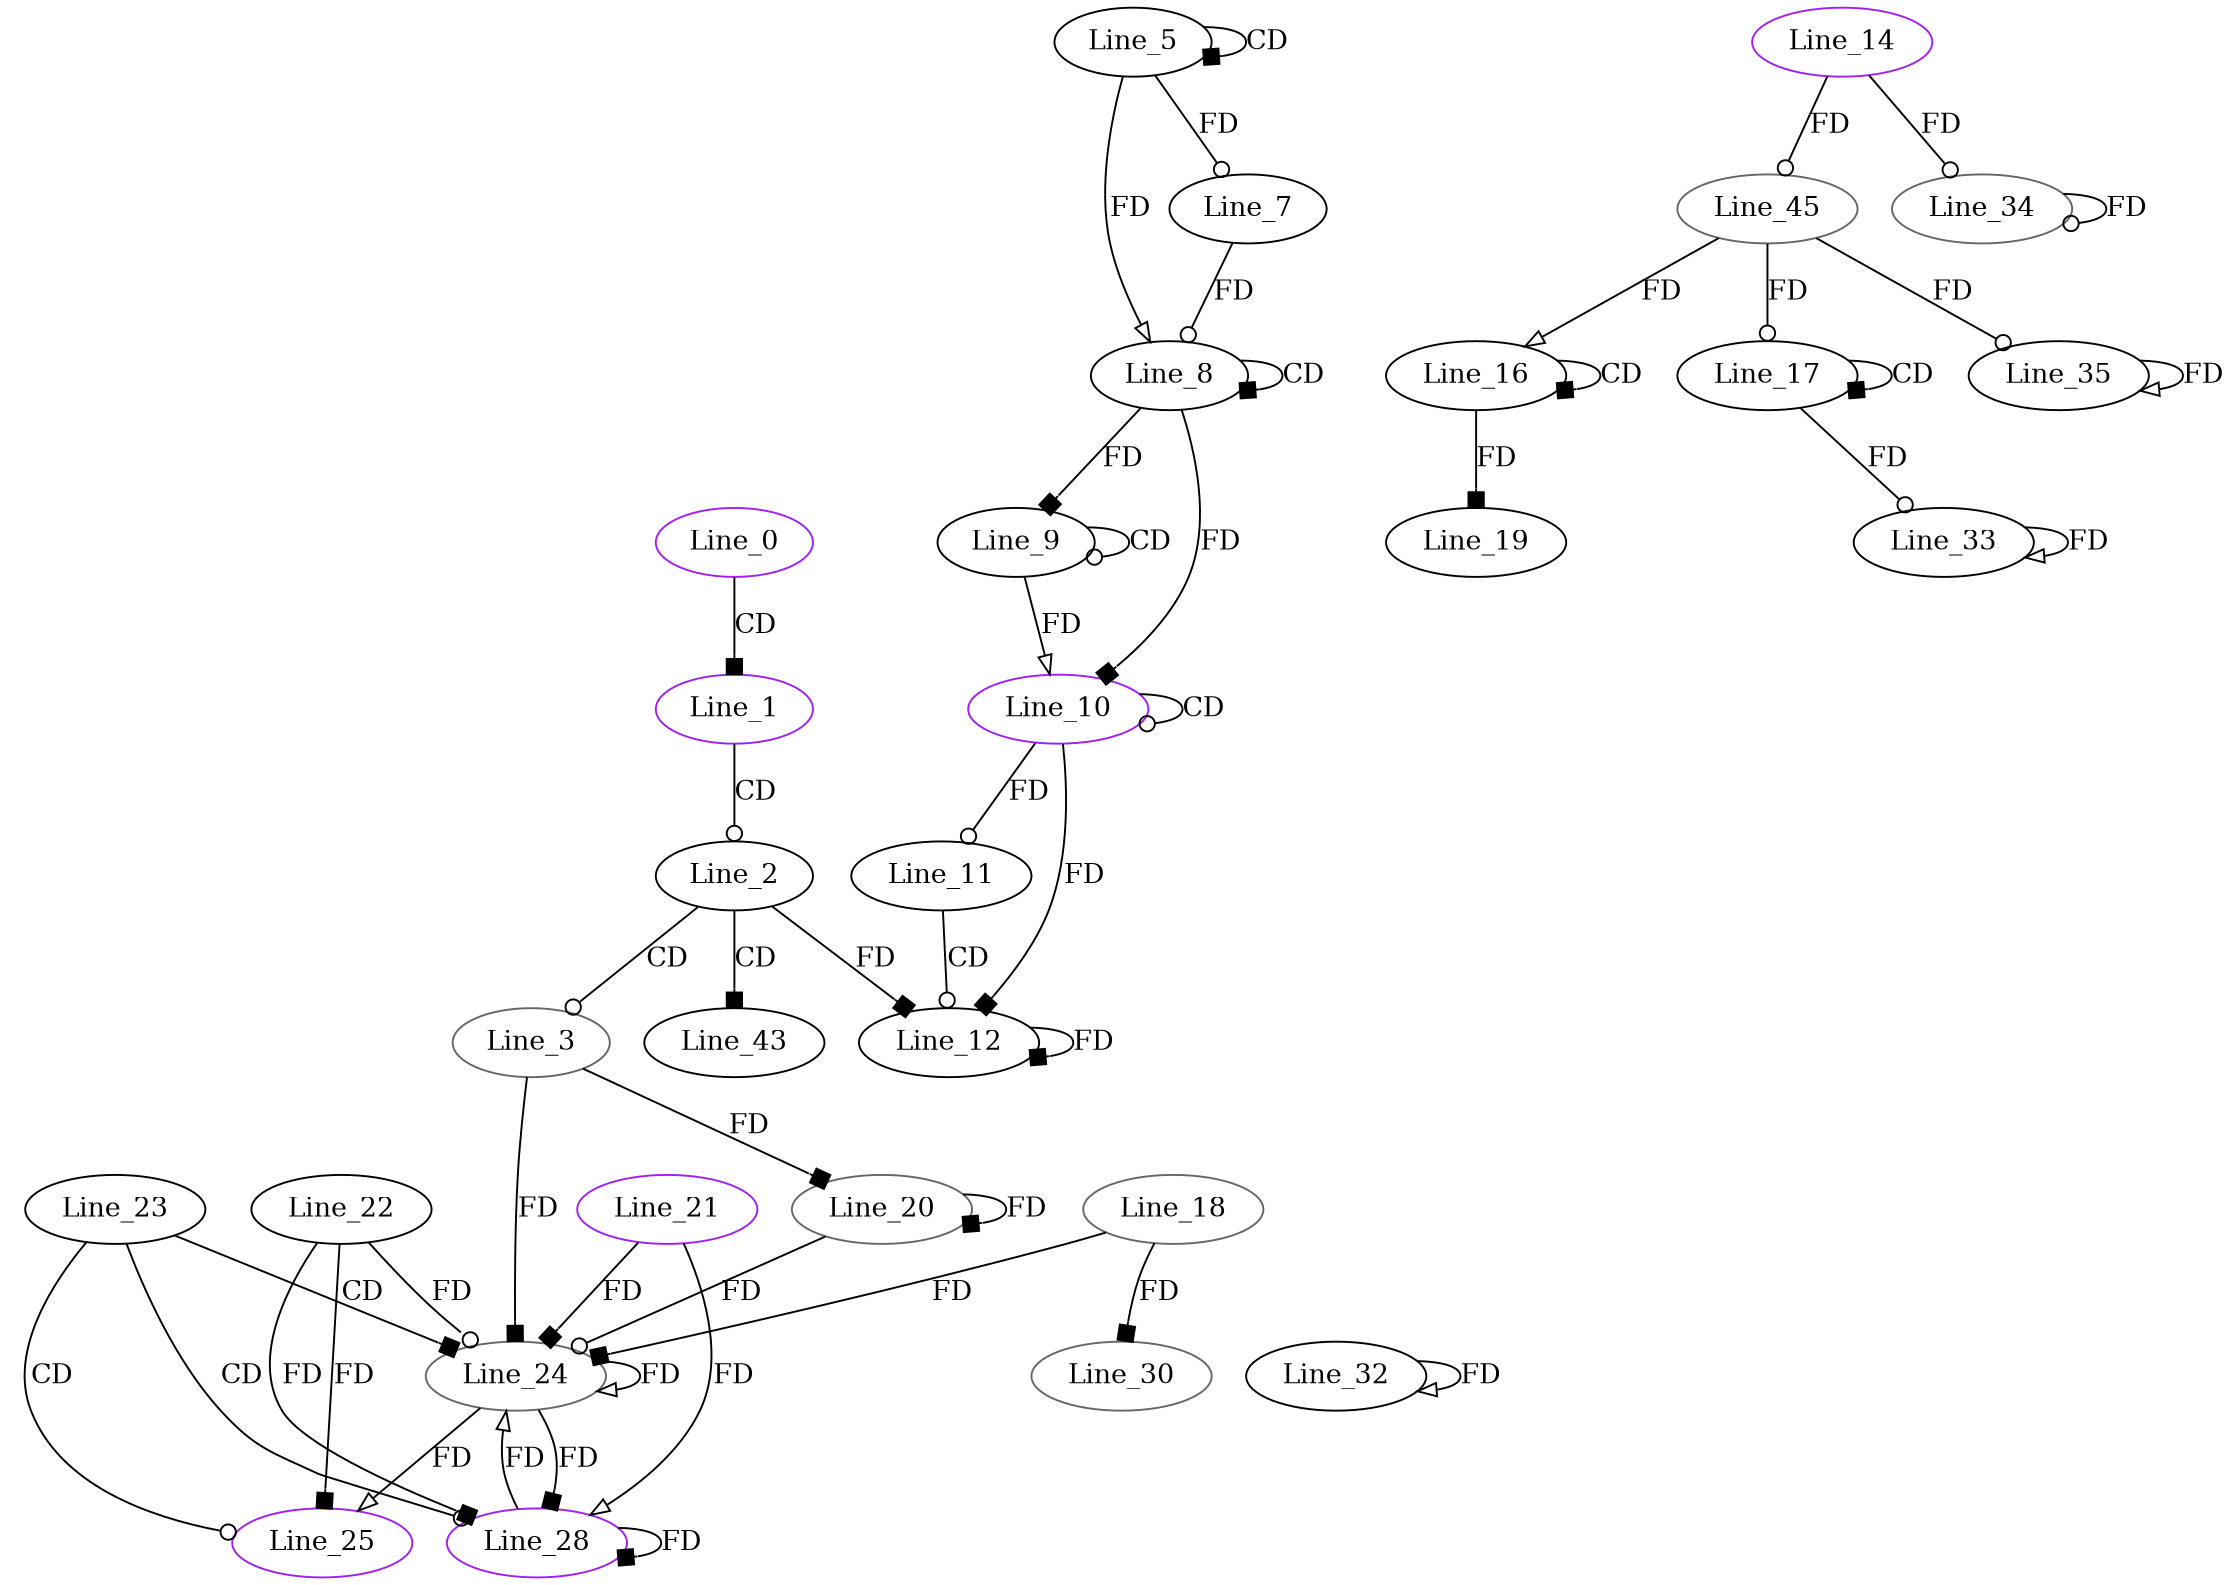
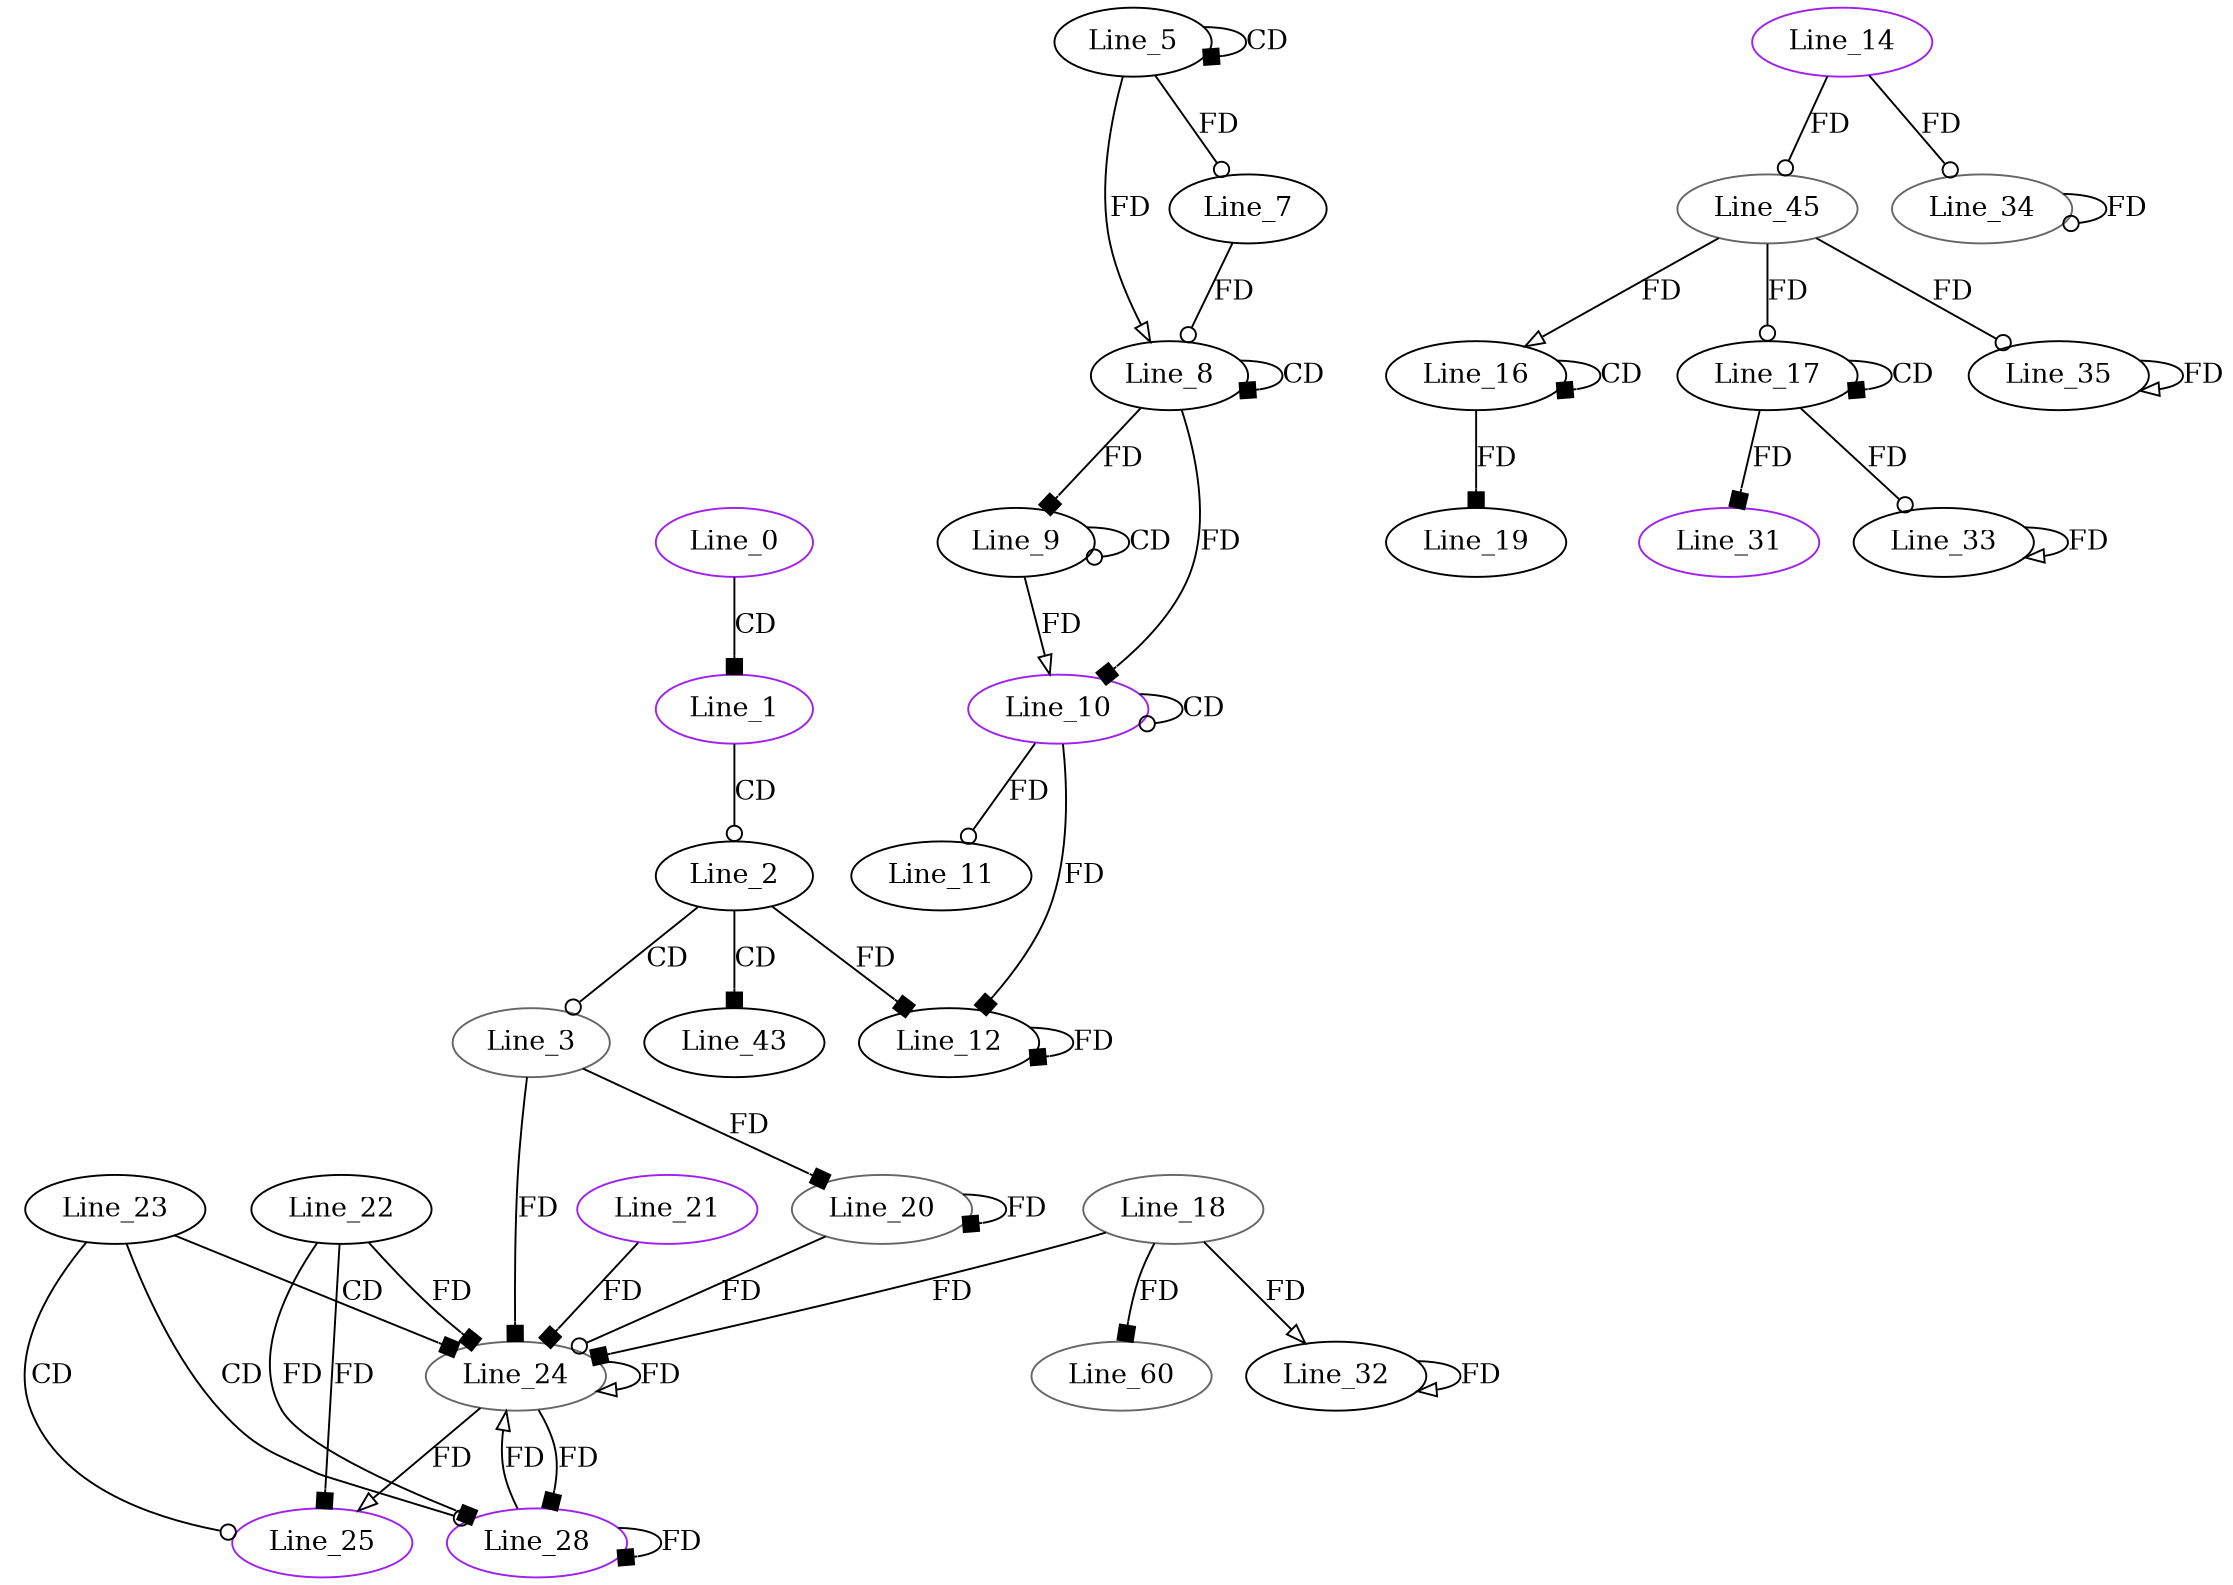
  digraph {
    node [color=black]
    edge [arrowhead=box]
    Line_0 [color=purple]
    Line_1 [color=purple]
    Line_2
    Line_3 [color=gray40]
    Line_12
    Line_43
    Line_20 [color=gray40]
    Line_24 [color=gray40]
    Line_25 [color=purple]
    Line_28 [color=purple]
    Line_5
    Line_7
    Line_8
    Line_9
    Line_10 [color=purple]
    Line_11
    Line_14 [color=purple]
    n18 [color=gray40 label=Line_45]
    Line_34 [color=gray40]
    Line_16
    Line_17
    Line_35
    Line_19
+   Line_31 [color=purple]
    Line_33
    Line_23
    Line_22
    Line_18 [color=gray40]
-   Line_30 [color=gray40]
+   Line_30 [color=gray40 label=Line_60]
    Line_32
    Line_21 [color=purple]
    Line_0 -> Line_1 [label=CD]
    Line_1 -> Line_2 [arrowhead=odot label=CD]
    Line_2 -> Line_3 [arrowhead=odot label=CD]
    Line_2 -> Line_12 [label=FD]
    Line_2 -> Line_43 [label=CD]
    Line_3 -> Line_20 [label=FD]
    Line_3 -> Line_24 [label=FD]
    Line_12 -> Line_12 [label=FD]
    Line_20 -> Line_20 [label=FD]
    Line_20 -> Line_24 [arrowhead=odot label=FD]
    Line_24 -> Line_24 [arrowhead=onormal label=FD]
    Line_24 -> Line_25 [arrowhead=onormal label=FD]
    Line_24 -> Line_28 [label=FD]
    Line_28 -> Line_24 [arrowhead=onormal label=FD]
    Line_28 -> Line_28 [label=FD]
    Line_5 -> Line_5 [label=CD]
    Line_5 -> Line_7 [arrowhead=odot label=FD]
    Line_5 -> Line_8 [arrowhead=onormal label=FD]
    Line_7 -> Line_8 [arrowhead=odot label=FD]
    Line_8 -> Line_8 [label=CD]
    Line_8 -> Line_9 [label=FD]
    Line_8 -> Line_10 [label=FD]
    Line_9 -> Line_9 [arrowhead=odot label=CD]
    Line_9 -> Line_10 [arrowhead=onormal label=FD]
    Line_10 -> Line_12 [label=FD]
    Line_10 -> Line_10 [arrowhead=odot label=CD]
    Line_10 -> Line_11 [arrowhead=odot label=FD]
-   Line_11 -> Line_12 [arrowhead=odot label=CD]
    Line_14 -> n18 [arrowhead=odot label=FD]
    Line_14 -> Line_34 [arrowhead=odot label=FD]
    n18 -> Line_16 [arrowhead=onormal label=FD]
    n18 -> Line_17 [arrowhead=odot label=FD]
    n18 -> Line_35 [arrowhead=odot label=FD]
    Line_34 -> Line_34 [arrowhead=odot label=FD]
    Line_16 -> Line_16 [label=CD]
    Line_16 -> Line_19 [label=FD]
    Line_17 -> Line_17 [label=CD]
+   Line_17 -> Line_31 [label=FD]
    Line_17 -> Line_33 [arrowhead=odot label=FD]
    Line_35 -> Line_35 [arrowhead=onormal label=FD]
    Line_33 -> Line_33 [arrowhead=onormal label=FD]
    Line_23 -> Line_24 [label=CD]
    Line_23 -> Line_25 [arrowhead=odot label=CD]
    Line_23 -> Line_28 [arrowhead=odot label=CD]
-   Line_22 -> Line_24 [arrowhead=odot label=FD]
+   Line_22 -> Line_24 [label=FD]
    Line_22 -> Line_25 [label=FD]
    Line_22 -> Line_28 [label=FD]
    Line_18 -> Line_24 [label=FD]
    Line_18 -> Line_30 [label=FD]
+   Line_18 -> Line_32 [arrowhead=onormal label=FD]
    Line_32 -> Line_32 [arrowhead=onormal label=FD]
    Line_21 -> Line_24 [label=FD]
-   Line_21 -> Line_28 [arrowhead=onormal label=FD]
  }
